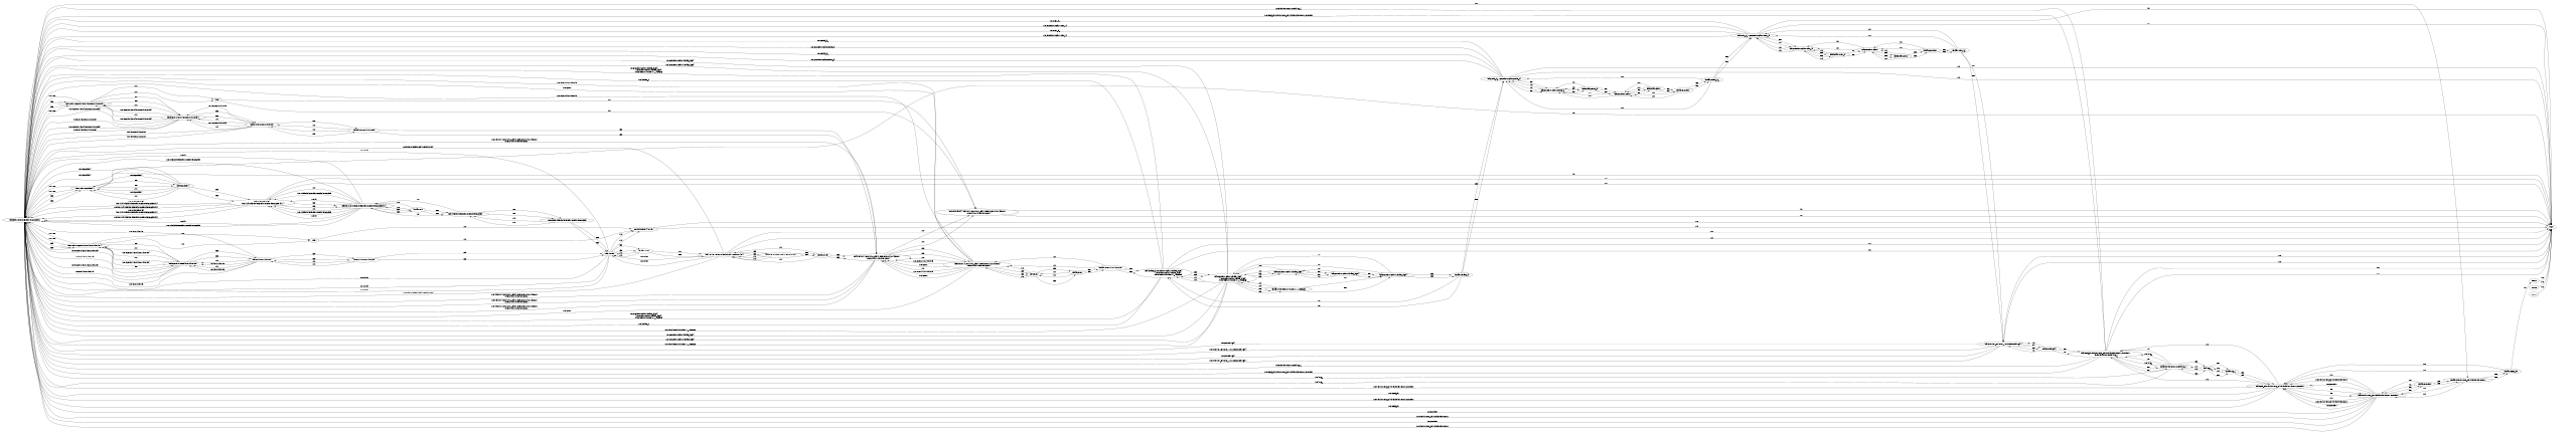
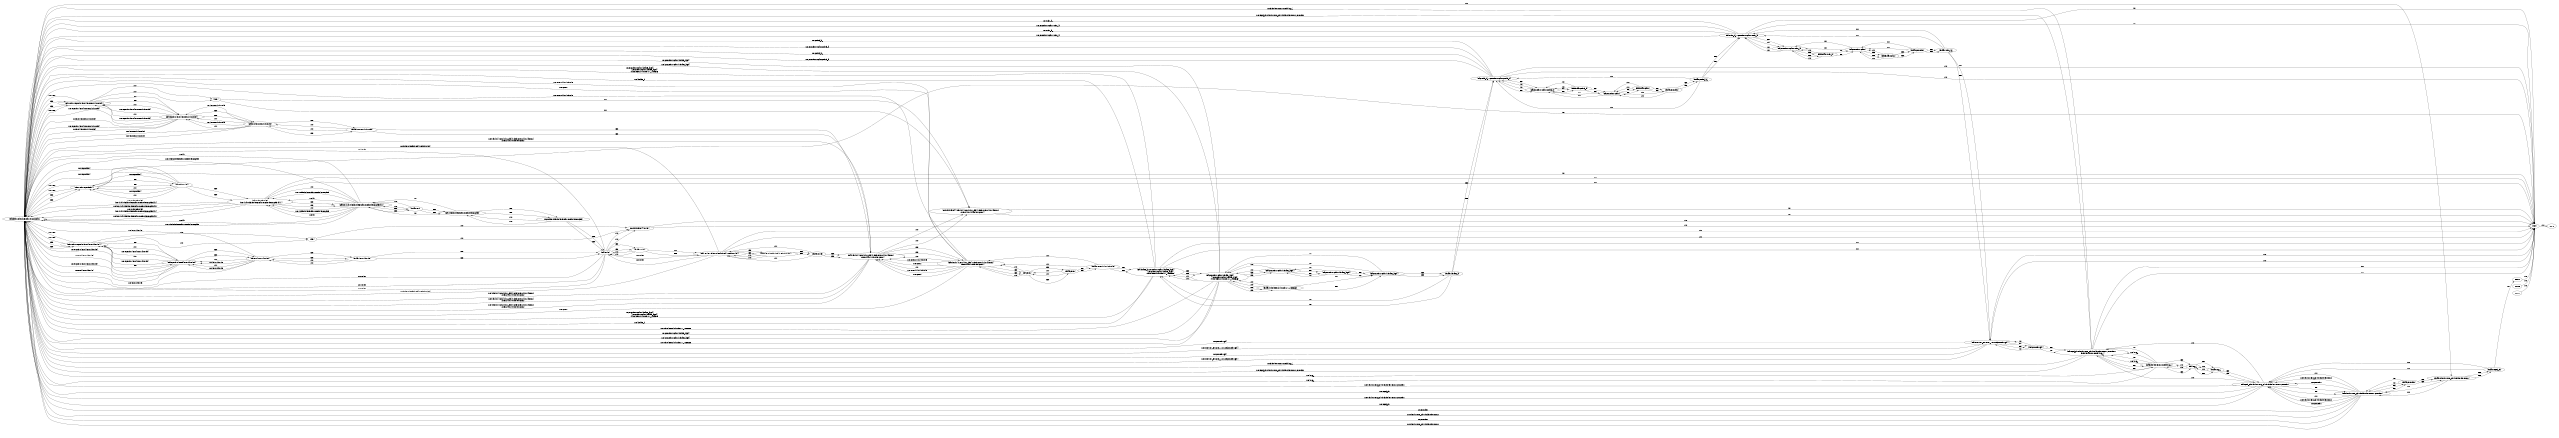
  digraph {
    fontname="Patrick Hand"
    rankdir=LR
    node [fontname="Patrick Hand"]
    edge [fontname="Patrick Hand"]
    n1 [label="(MethodReturn,ExtensionFunction::ResponseAction)"]
    n2 [label="(Return,return RespondNow(Error(kErrorPermissionDenied));)"]
    n3 [label="(Return,return RespondNow(Error(kErrorInitService));)"]
    n4 [label="(Return,return RespondLater();)"]
    n5 [label="(Identifier,extensions::core_api::usb::FindDevices::Params)"]
    n6 [label="(Block,)"]
-   n7 [label="(Get,RespondNow(Error(kErrorPermissionDenied)))"]
+   n7 [label="(Call,RespondNow(Error(kErrorPermissionDenied)))"]
    n8 [label="(Block,)"]
    n9 [label="(Call,RespondNow(Create(kErrorInitService)))"]
    n10 [label="(Block,)"]
-   n11 [label="(Call,RespondLater())"]
+   n11 [label="(Call,GetUsbService())"]
+   1000100
    n13 [label="(Identifier,UsbDevicePermissionData::ANY_INTERFACE)"]
    n14 [label="(Call,parameters->options.interface_id.get()\n                         ? *parameters->options.interface_id.get()\n                         : UsbDevicePermissionData::ANY_INTERFACE)"]
    n15 [label="(Call,parameters->options.interface_id.get())"]
    n16 [label="(Call,interface_id = parameters->options.interface_id.get()\n                         ? *parameters->options.interface_id.get()\n                         : UsbDevicePermissionData::ANY_INTERFACE)"]
    n17 [label="(Call,*parameters->options.interface_id.get())"]
    n18 [label="(Identifier,interface_id)"]
    n19 [label="(ControlStructure,if (!extension()->permissions_data()->CheckAPIPermissionWithParam(\n           APIPermission::kUsbDevice, &param)))"]
    n20 [label="(Call,!extension()->permissions_data()->CheckAPIPermissionWithParam(\n           APIPermission::kUsbDevice, &param))"]
    n21 [label="(Call,extension()->permissions_data()->CheckAPIPermissionWithParam(\n           APIPermission::kUsbDevice, &param))"]
    n22 [label="(Call,&param)"]
    n23 [label="(Identifier,param)"]
    n24 [label="(Identifier,APIPermission::kUsbDevice)"]
    n25 [label="(Call,Error(kErrorPermissionDenied))"]
    n26 [label="(Identifier,kErrorPermissionDenied)"]
    n27 [label="(Call,* service = device::DeviceClient::Get()->GetUsbService())"]
    n28 [label="(Call,device::DeviceClient::Get()->GetUsbService())"]
-   n29 [label="(Block,!service)"]
+   n29 [label="(Call,!service)"]
    n30 [label="(Identifier,service)"]
    n31 [label="(ControlStructure,if (!service))"]
    n32 [label="(Identifier,service)"]
    n33 [label="(Call,Error(kErrorInitService))"]
-   n34 [label="(APIPermission,kErrorInitService)"]
+   n34 [label="(Identifier,kErrorInitService)"]
    n35 [label="(Call,extensions::core_api::usb::FindDevices::Params> parameters)"]
    n36 [label="(Call,scoped_ptr<extensions::core_api::usb::FindDevices::Params> parameters)"]
    n37 [label="(Identifier,parameters)"]
    n38 [label="(Call,scoped_ptr<extensions::core_api::usb::FindDevices::Params> parameters =\n      FindDevices::Params::Create(*args_))"]
    n39 [label="(Identifier,scoped_ptr)"]
    1000127
    n41 [label="(Call,FindDevices::Params::Create(*args_))"]
    n42 [label="(Call,*args_)"]
    n43 [label="(Call,service->GetDevices(\n      base::Bind(&UsbFindDevicesFunction::OnGetDevicesComplete, this)))"]
    n44 [label="(Call,base::Bind(&UsbFindDevicesFunction::OnGetDevicesComplete, this))"]
    n45 [label="(Identifier,core)"]
    n46 [label="(Call,&UsbFindDevicesFunction::OnGetDevicesComplete)"]
    n47 [label="(RespondLater,UsbFindDevicesFunction::OnGetDevicesComplete)"]
    n48 [label="(Identifier,args_)"]
    n49 [label="(Call,EXTENSION_FUNCTION_VALIDATE(parameters.get()))"]
-   n50 [label="(Call,parameters.get())"]
+   n50 [label="(Block,parameters.get())"]
    n51 [label="(Call,parameters->options.vendor_id)"]
    n52 [label="(Call,vendor_id_ = parameters->options.vendor_id)"]
    n53 [label="(FieldIdentifier,vendor_id)"]
    n54 [label="(Call,parameters->options)"]
    n55 [label="(FieldIdentifier,options)"]
    n56 [label="(Identifier,parameters)"]
    n57 [label="(Identifier,vendor_id_)"]
    n58 [label="(Call,parameters->options.product_id)"]
    n59 [label="(Call,product_id_ = parameters->options.product_id)"]
    n60 [label="(FieldIdentifier,product_id)"]
    n61 [label="(Call,parameters->options)"]
    n62 [label="(FieldIdentifier,options)"]
    n63 [label="(Identifier,parameters)"]
    n64 [label="(Identifier,product_id_)"]
    n65 [label="(Call,parameters->options.interface_id.get())"]
    1000135
    1000147
    n1 -> n2 [label="CFG: "]
    n1 -> n2 [label="CFG: "]
    n1 -> n3 [label="CFG: "]
    n1 -> n3 [label="CFG: "]
    n1 -> n4 [label="CFG: "]
    n1 -> n4 [label="CFG: "]
    n1 -> n5 [label="AST: "]
    n2 -> n1 [label="DDG: <RET>"]
    n2 -> n1 [label="DDG: <RET>"]
    n2 -> n6 [label="AST: "]
    n2 -> n6 [label="AST: "]
    n2 -> n7 [label="CFG: "]
    n2 -> n7 [label="CFG: "]
    n3 -> n1 [label="DDG: <RET>"]
    n3 -> n1 [label="DDG: <RET>"]
    n3 -> n8 [label="AST: "]
    n3 -> n8 [label="AST: "]
    n3 -> n9 [label="CFG: "]
    n3 -> n9 [label="CFG: "]
    n4 -> n1 [label="DDG: <RET>"]
    n4 -> n1 [label="DDG: <RET>"]
    n4 -> n10 [label="AST: "]
    n4 -> n10 [label="AST: "]
    n4 -> n11 [label="CFG: "]
    n4 -> n11 [label="CFG: "]
    n5 -> n35 [label="AST: "]
    n5 -> n35 [label="AST: "]
    n5 -> n39 [label="CFG: "]
    n5 -> n39 [label="CFG: "]
    n6 -> n19 [label="AST: "]
    n6 -> n19 [label="AST: "]
    n7 -> n1 [label="DDG: RespondNow(Error(kErrorPermissionDenied))"]
    n7 -> n1 [label="DDG: Error(kErrorPermissionDenied)"]
    n7 -> n1 [label="DDG: RespondNow(Error(kErrorPermissionDenied))"]
    n7 -> n1 [label="DDG: Error(kErrorPermissionDenied)"]
    n7 -> n2 [label="AST: "]
    n7 -> n2 [label="DDG: RespondNow(Error(kErrorPermissionDenied))"]
    n7 -> n2 [label="AST: "]
    n7 -> n2 [label="DDG: RespondNow(Error(kErrorPermissionDenied))"]
    n7 -> n25 [label="CFG: "]
    n7 -> n25 [label="CFG: "]
    n8 -> n31 [label="AST: "]
    n8 -> n31 [label="AST: "]
    n9 -> n1 [label="DDG: Error(kErrorInitService)"]
    n9 -> n1 [label="DDG: RespondNow(Error(kErrorInitService))"]
    n9 -> n1 [label="DDG: Error(kErrorInitService)"]
    n9 -> n1 [label="DDG: RespondNow(Error(kErrorInitService))"]
    n9 -> n3 [label="AST: "]
    n9 -> n3 [label="DDG: RespondNow(Error(kErrorInitService))"]
    n9 -> n3 [label="AST: "]
    n9 -> n3 [label="DDG: RespondNow(Error(kErrorInitService))"]
    n9 -> n33 [label="CFG: "]
    n9 -> n33 [label="CFG: "]
+   n10 -> 1000100 [label="AST: "]
    n11 -> n1 [label="DDG: RespondLater()"]
    n11 -> n1 [label="DDG: RespondLater()"]
    n11 -> n4 [label="AST: "]
    n11 -> n4 [label="DDG: RespondLater()"]
    n11 -> n4 [label="AST: "]
    n11 -> n4 [label="DDG: RespondLater()"]
    n11 -> n43 [label="CFG: "]
    n11 -> n43 [label="CFG: "]
    n13 -> n14 [label="AST: "]
    n13 -> n14 [label="AST: "]
    n13 -> n15 [label="CFG: "]
    n13 -> n15 [label="CFG: "]
    n14 -> n1 [label="DDG: *parameters->options.interface_id.get()"]
    n14 -> n1 [label="DDG: UsbDevicePermissionData::ANY_INTERFACE"]
    n14 -> n1 [label="DDG: parameters->options.interface_id.get()"]
    n14 -> n1 [label="DDG: *parameters->options.interface_id.get()"]
    n14 -> n1 [label="DDG: UsbDevicePermissionData::ANY_INTERFACE"]
    n14 -> n1 [label="DDG: parameters->options.interface_id.get()"]
    n14 -> n13 [label="CFG: "]
    n14 -> n13 [label="CFG: "]
    n14 -> n16 [label="AST: "]
    n14 -> n16 [label="AST: "]
    n14 -> n17 [label="CFG: "]
    n14 -> n17 [label="CFG: "]
    n15 -> n14 [label="AST: "]
    n15 -> n14 [label="AST: "]
    n15 -> n18 [label="CFG: "]
    n15 -> n18 [label="CFG: "]
    n16 -> n1 [label="DDG: parameters->options.interface_id.get()\n                         ? *parameters->options.interface_id.get()\n                         : UsbDevicePermissionData::ANY_INTERFACE"]
    n16 -> n1 [label="DDG: interface_id"]
    n16 -> n1 [label="DDG: parameters->options.interface_id.get()\n                         ? *parameters->options.interface_id.get()\n                         : UsbDevicePermissionData::ANY_INTERFACE"]
    n16 -> n1 [label="DDG: interface_id"]
    n16 -> n10 [label="AST: "]
    n16 -> n10 [label="AST: "]
    n16 -> n14 [label="CFG: "]
    n16 -> n14 [label="CFG: "]
    n17 -> n14 [label="AST: "]
    n17 -> n14 [label="AST: "]
    n17 -> n65 [label="CFG: "]
    n17 -> n65 [label="CFG: "]
    n18 -> n16 [label="AST: "]
    n18 -> n16 [label="AST: "]
    n18 -> n59 [label="CFG: "]
    n18 -> n59 [label="CFG: "]
    n19 -> n10 [label="AST: "]
    n19 -> n10 [label="AST: "]
    n20 -> n1 [label="DDG: extension()->permissions_data()->CheckAPIPermissionWithParam(\n           APIPermission::kUsbDevice, &param)"]
    n20 -> n1 [label="DDG: !extension()->permissions_data()->CheckAPIPermissionWithParam(\n           APIPermission::kUsbDevice, &param)"]
    n20 -> n1 [label="DDG: extension()->permissions_data()->CheckAPIPermissionWithParam(\n           APIPermission::kUsbDevice, &param)"]
    n20 -> n1 [label="DDG: !extension()->permissions_data()->CheckAPIPermissionWithParam(\n           APIPermission::kUsbDevice, &param)"]
    n20 -> n19 [label="AST: "]
    n20 -> n19 [label="AST: "]
    n20 -> n21 [label="CFG: "]
    n20 -> n21 [label="CFG: "]
    n21 -> n1 [label="DDG: APIPermission::kUsbDevice"]
    n21 -> n1 [label="DDG: &param"]
    n21 -> n1 [label="DDG: APIPermission::kUsbDevice"]
    n21 -> n1 [label="DDG: &param"]
    n21 -> n20 [label="AST: "]
    n21 -> n20 [label="DDG: APIPermission::kUsbDevice"]
    n21 -> n20 [label="DDG: &param"]
    n21 -> n20 [label="AST: "]
    n21 -> n20 [label="DDG: APIPermission::kUsbDevice"]
    n21 -> n20 [label="DDG: &param"]
    n21 -> n22 [label="CFG: "]
    n21 -> n22 [label="CFG: "]
    n22 -> n21 [label="AST: "]
    n22 -> n21 [label="AST: "]
    n22 -> n23 [label="CFG: "]
    n22 -> n23 [label="CFG: "]
    n23 -> n22 [label="AST: "]
    n23 -> n22 [label="AST: "]
    n23 -> n24 [label="CFG: "]
    n23 -> n24 [label="CFG: "]
    n24 -> n16 [label="CFG: "]
    n24 -> n16 [label="CFG: "]
    n24 -> n21 [label="AST: "]
    n24 -> n21 [label="AST: "]
    n25 -> n1 [label="DDG: kErrorPermissionDenied"]
    n25 -> n1 [label="DDG: kErrorPermissionDenied"]
    n25 -> n7 [label="AST: "]
    n25 -> n7 [label="DDG: kErrorPermissionDenied"]
    n25 -> n7 [label="AST: "]
    n25 -> n7 [label="DDG: kErrorPermissionDenied"]
    n25 -> n26 [label="CFG: "]
    n25 -> n26 [label="CFG: "]
    n26 -> n20 [label="CFG: "]
    n26 -> n20 [label="CFG: "]
    n26 -> n25 [label="AST: "]
    n26 -> n25 [label="AST: "]
    n27 -> n1 [label="DDG: device::DeviceClient::Get()->GetUsbService()"]
    n27 -> n1 [label="DDG: device::DeviceClient::Get()->GetUsbService()"]
    n27 -> n10 [label="AST: "]
    n27 -> n10 [label="AST: "]
    n27 -> n28 [label="CFG: "]
    n27 -> n28 [label="CFG: "]
    n27 -> n29 [label="DDG: service"]
    n27 -> n29 [label="DDG: service"]
    n28 -> n27 [label="AST: "]
    n28 -> n27 [label="AST: "]
    n28 -> n30 [label="CFG: "]
    n28 -> n30 [label="CFG: "]
    n29 -> n1 [label="DDG: service"]
    n29 -> n1 [label="DDG: !service"]
    n29 -> n1 [label="DDG: service"]
    n29 -> n1 [label="DDG: !service"]
    n29 -> n31 [label="AST: "]
    n29 -> n31 [label="AST: "]
    n29 -> n32 [label="CFG: "]
    n29 -> n32 [label="CFG: "]
    n30 -> n20 [label="CFG: "]
    n30 -> n20 [label="CFG: "]
    n30 -> n27 [label="AST: "]
    n30 -> n27 [label="AST: "]
    n31 -> n10 [label="AST: "]
    n31 -> n10 [label="AST: "]
    n32 -> n27 [label="CFG: "]
    n32 -> n27 [label="CFG: "]
    n32 -> n29 [label="AST: "]
    n32 -> n29 [label="AST: "]
    n33 -> n1 [label="DDG: kErrorInitService"]
    n33 -> n1 [label="DDG: kErrorInitService"]
    n33 -> n9 [label="AST: "]
    n33 -> n9 [label="DDG: kErrorInitService"]
    n33 -> n9 [label="AST: "]
    n33 -> n9 [label="DDG: kErrorInitService"]
    n33 -> n34 [label="CFG: "]
    n33 -> n34 [label="CFG: "]
    n34 -> n29 [label="CFG: "]
    n34 -> n29 [label="CFG: "]
    n34 -> n33 [label="AST: "]
    n34 -> n33 [label="AST: "]
    n35 -> n1 [label="DDG: parameters"]
    n35 -> n1 [label="DDG: extensions::core_api::usb::FindDevices::Params"]
    n35 -> n1 [label="DDG: parameters"]
    n35 -> n1 [label="DDG: extensions::core_api::usb::FindDevices::Params"]
    n35 -> n36 [label="AST: "]
    n35 -> n36 [label="DDG: extensions::core_api::usb::FindDevices::Params"]
    n35 -> n36 [label="DDG: parameters"]
    n35 -> n36 [label="AST: "]
    n35 -> n36 [label="DDG: extensions::core_api::usb::FindDevices::Params"]
    n35 -> n36 [label="DDG: parameters"]
    n35 -> n37 [label="CFG: "]
    n35 -> n37 [label="CFG: "]
    n36 -> n1 [label="DDG: scoped_ptr"]
    n36 -> n1 [label="DDG: extensions::core_api::usb::FindDevices::Params> parameters"]
    n36 -> n1 [label="DDG: scoped_ptr"]
    n36 -> n1 [label="DDG: extensions::core_api::usb::FindDevices::Params> parameters"]
    n36 -> n35 [label="CFG: "]
    n36 -> n35 [label="CFG: "]
    n36 -> n38 [label="AST: "]
    n36 -> n38 [label="AST: "]
    n37 -> n5 [label="CFG: "]
    n37 -> n5 [label="CFG: "]
    n37 -> n35 [label="AST: "]
    n37 -> n35 [label="AST: "]
    n38 -> n1 [label="DDG: FindDevices::Params::Create(*args_)"]
    n38 -> n1 [label="DDG: scoped_ptr<extensions::core_api::usb::FindDevices::Params> parameters"]
    n38 -> n1 [label="DDG: FindDevices::Params::Create(*args_)"]
    n38 -> n1 [label="DDG: scoped_ptr<extensions::core_api::usb::FindDevices::Params> parameters"]
    n38 -> n10 [label="AST: "]
    n38 -> n10 [label="AST: "]
    n38 -> n41 [label="CFG: "]
    n38 -> n41 [label="CFG: "]
    n39 -> n36 [label="AST: "]
    n39 -> n36 [label="AST: "]
    n39 -> 1000127 [label="CFG: "]
    1000127 -> n10 [label="AST: "]
    n41 -> n1 [label="DDG: *args_"]
    n41 -> n1 [label="DDG: *args_"]
    n41 -> n38 [label="AST: "]
    n41 -> n38 [label="DDG: *args_"]
    n41 -> n38 [label="AST: "]
    n41 -> n38 [label="DDG: *args_"]
    n41 -> n42 [label="CFG: "]
    n41 -> n42 [label="CFG: "]
    n42 -> n41 [label="AST: "]
    n42 -> n41 [label="AST: "]
    n42 -> n48 [label="CFG: "]
    n42 -> n48 [label="CFG: "]
    n43 -> n1 [label="DDG: service->GetDevices(\n      base::Bind(&UsbFindDevicesFunction::OnGetDevicesComplete, this))"]
    n43 -> n1 [label="DDG: base::Bind(&UsbFindDevicesFunction::OnGetDevicesComplete, this)"]
    n43 -> n1 [label="DDG: service->GetDevices(\n      base::Bind(&UsbFindDevicesFunction::OnGetDevicesComplete, this))"]
    n43 -> n1 [label="DDG: base::Bind(&UsbFindDevicesFunction::OnGetDevicesComplete, this)"]
    n43 -> n10 [label="AST: "]
    n43 -> n10 [label="AST: "]
    n43 -> n44 [label="CFG: "]
    n43 -> n44 [label="CFG: "]
    n44 -> n1 [label="DDG: this"]
    n44 -> n1 [label="DDG: &UsbFindDevicesFunction::OnGetDevicesComplete"]
    n44 -> n1 [label="DDG: this"]
    n44 -> n1 [label="DDG: &UsbFindDevicesFunction::OnGetDevicesComplete"]
    n44 -> n43 [label="AST: "]
    n44 -> n43 [label="DDG: &UsbFindDevicesFunction::OnGetDevicesComplete"]
    n44 -> n43 [label="DDG: this"]
    n44 -> n43 [label="AST: "]
    n44 -> n43 [label="DDG: &UsbFindDevicesFunction::OnGetDevicesComplete"]
    n44 -> n43 [label="DDG: this"]
    n44 -> n45 [label="CFG: "]
    n44 -> n45 [label="CFG: "]
    n45 -> n44 [label="AST: "]
    n45 -> n44 [label="AST: "]
    n45 -> n46 [label="CFG: "]
    n45 -> n46 [label="CFG: "]
    n46 -> n44 [label="AST: "]
    n46 -> n44 [label="AST: "]
    n46 -> n47 [label="CFG: "]
    n46 -> n47 [label="CFG: "]
    n47 -> n29 [label="CFG: "]
    n47 -> n29 [label="CFG: "]
    n47 -> n46 [label="AST: "]
    n47 -> n46 [label="AST: "]
    n48 -> n36 [label="CFG: "]
    n48 -> n36 [label="CFG: "]
    n48 -> n42 [label="AST: "]
    n48 -> n42 [label="AST: "]
    n49 -> n1 [label="DDG: parameters.get()"]
    n49 -> n1 [label="DDG: EXTENSION_FUNCTION_VALIDATE(parameters.get())"]
    n49 -> n1 [label="DDG: parameters.get()"]
    n49 -> n1 [label="DDG: EXTENSION_FUNCTION_VALIDATE(parameters.get())"]
    n49 -> n10 [label="AST: "]
    n49 -> n10 [label="AST: "]
    n49 -> n50 [label="CFG: "]
    n49 -> n50 [label="CFG: "]
    n50 -> n38 [label="CFG: "]
    n50 -> n38 [label="CFG: "]
    n50 -> n49 [label="AST: "]
    n50 -> n49 [label="AST: "]
    n51 -> n52 [label="AST: "]
    n51 -> n52 [label="AST: "]
    n51 -> n53 [label="CFG: "]
    n51 -> n53 [label="CFG: "]
    n52 -> n1 [label="DDG: vendor_id_"]
    n52 -> n1 [label="DDG: parameters->options.vendor_id"]
    n52 -> n1 [label="DDG: vendor_id_"]
    n52 -> n1 [label="DDG: parameters->options.vendor_id"]
    n52 -> n10 [label="AST: "]
    n52 -> n10 [label="AST: "]
    n52 -> n51 [label="CFG: "]
    n52 -> n51 [label="CFG: "]
    n53 -> n51 [label="AST: "]
    n53 -> n51 [label="AST: "]
    n53 -> n54 [label="CFG: "]
    n53 -> n54 [label="CFG: "]
    n54 -> n51 [label="AST: "]
    n54 -> n51 [label="AST: "]
    n54 -> n55 [label="CFG: "]
    n54 -> n55 [label="CFG: "]
    n55 -> n54 [label="AST: "]
    n55 -> n54 [label="AST: "]
    n55 -> n56 [label="CFG: "]
    n55 -> n56 [label="CFG: "]
    n56 -> n54 [label="AST: "]
    n56 -> n54 [label="AST: "]
    n56 -> n57 [label="CFG: "]
    n56 -> n57 [label="CFG: "]
    n57 -> n49 [label="CFG: "]
    n57 -> n49 [label="CFG: "]
    n57 -> n52 [label="AST: "]
    n57 -> n52 [label="AST: "]
    n58 -> n59 [label="AST: "]
    n58 -> n59 [label="AST: "]
    n58 -> n60 [label="CFG: "]
    n58 -> n60 [label="CFG: "]
    n59 -> n1 [label="DDG: product_id_"]
    n59 -> n1 [label="DDG: parameters->options.product_id"]
    n59 -> n1 [label="DDG: product_id_"]
    n59 -> n1 [label="DDG: parameters->options.product_id"]
    n59 -> n10 [label="AST: "]
    n59 -> n10 [label="AST: "]
    n59 -> n58 [label="CFG: "]
    n59 -> n58 [label="CFG: "]
    n60 -> n58 [label="AST: "]
    n60 -> n58 [label="AST: "]
    n60 -> n61 [label="CFG: "]
    n60 -> n61 [label="CFG: "]
    n61 -> n58 [label="AST: "]
    n61 -> n58 [label="AST: "]
    n61 -> n62 [label="CFG: "]
    n61 -> n62 [label="CFG: "]
    n62 -> n61 [label="AST: "]
    n62 -> n61 [label="AST: "]
    n62 -> n63 [label="CFG: "]
    n62 -> n63 [label="CFG: "]
    n63 -> n61 [label="AST: "]
    n63 -> n61 [label="AST: "]
    n63 -> n64 [label="CFG: "]
    n63 -> n64 [label="CFG: "]
    n64 -> n52 [label="CFG: "]
    n64 -> n52 [label="CFG: "]
    n64 -> n59 [label="AST: "]
    n64 -> n59 [label="AST: "]
    n65 -> n15 [label="CFG: "]
    n65 -> n15 [label="CFG: "]
    n65 -> n17 [label="AST: "]
    n65 -> n17 [label="AST: "]
    1000135 -> n10 [label="AST: "]
    1000147 -> n10 [label="AST: "]
  }
